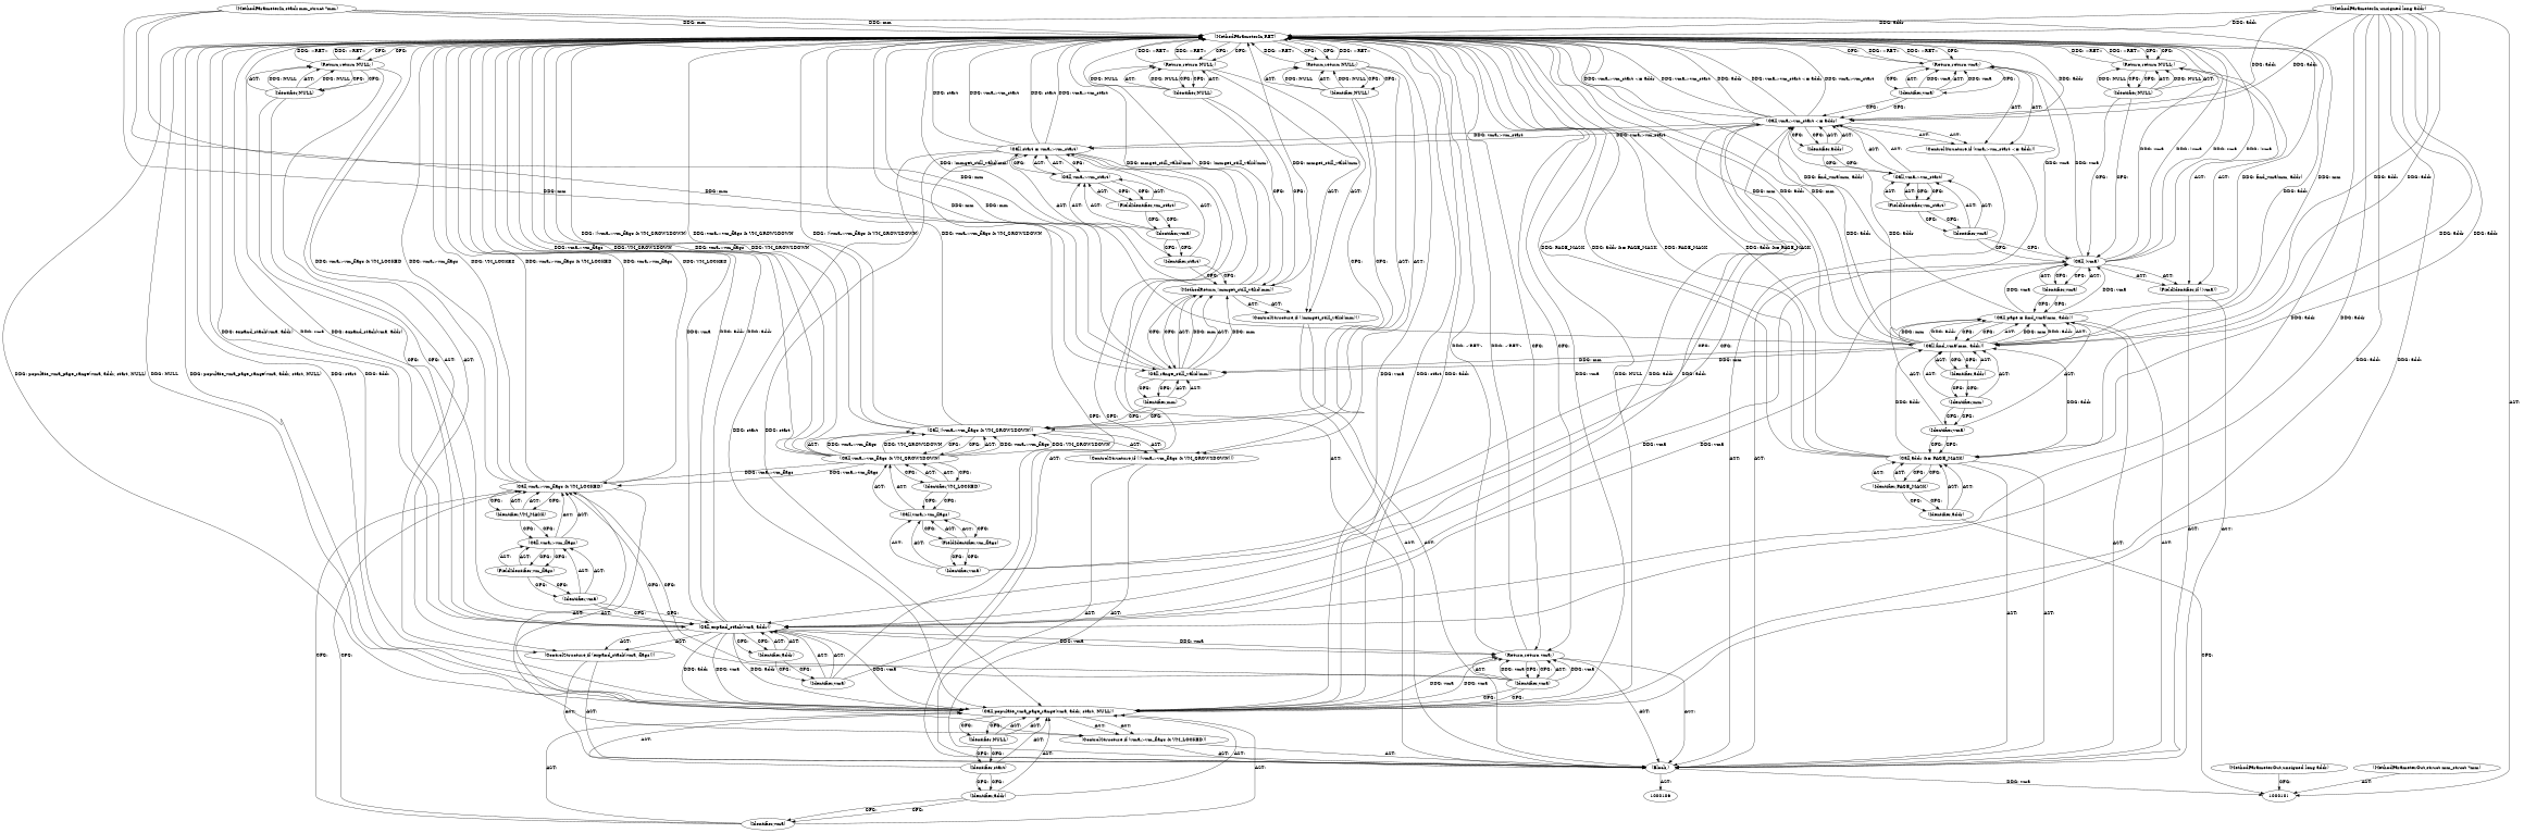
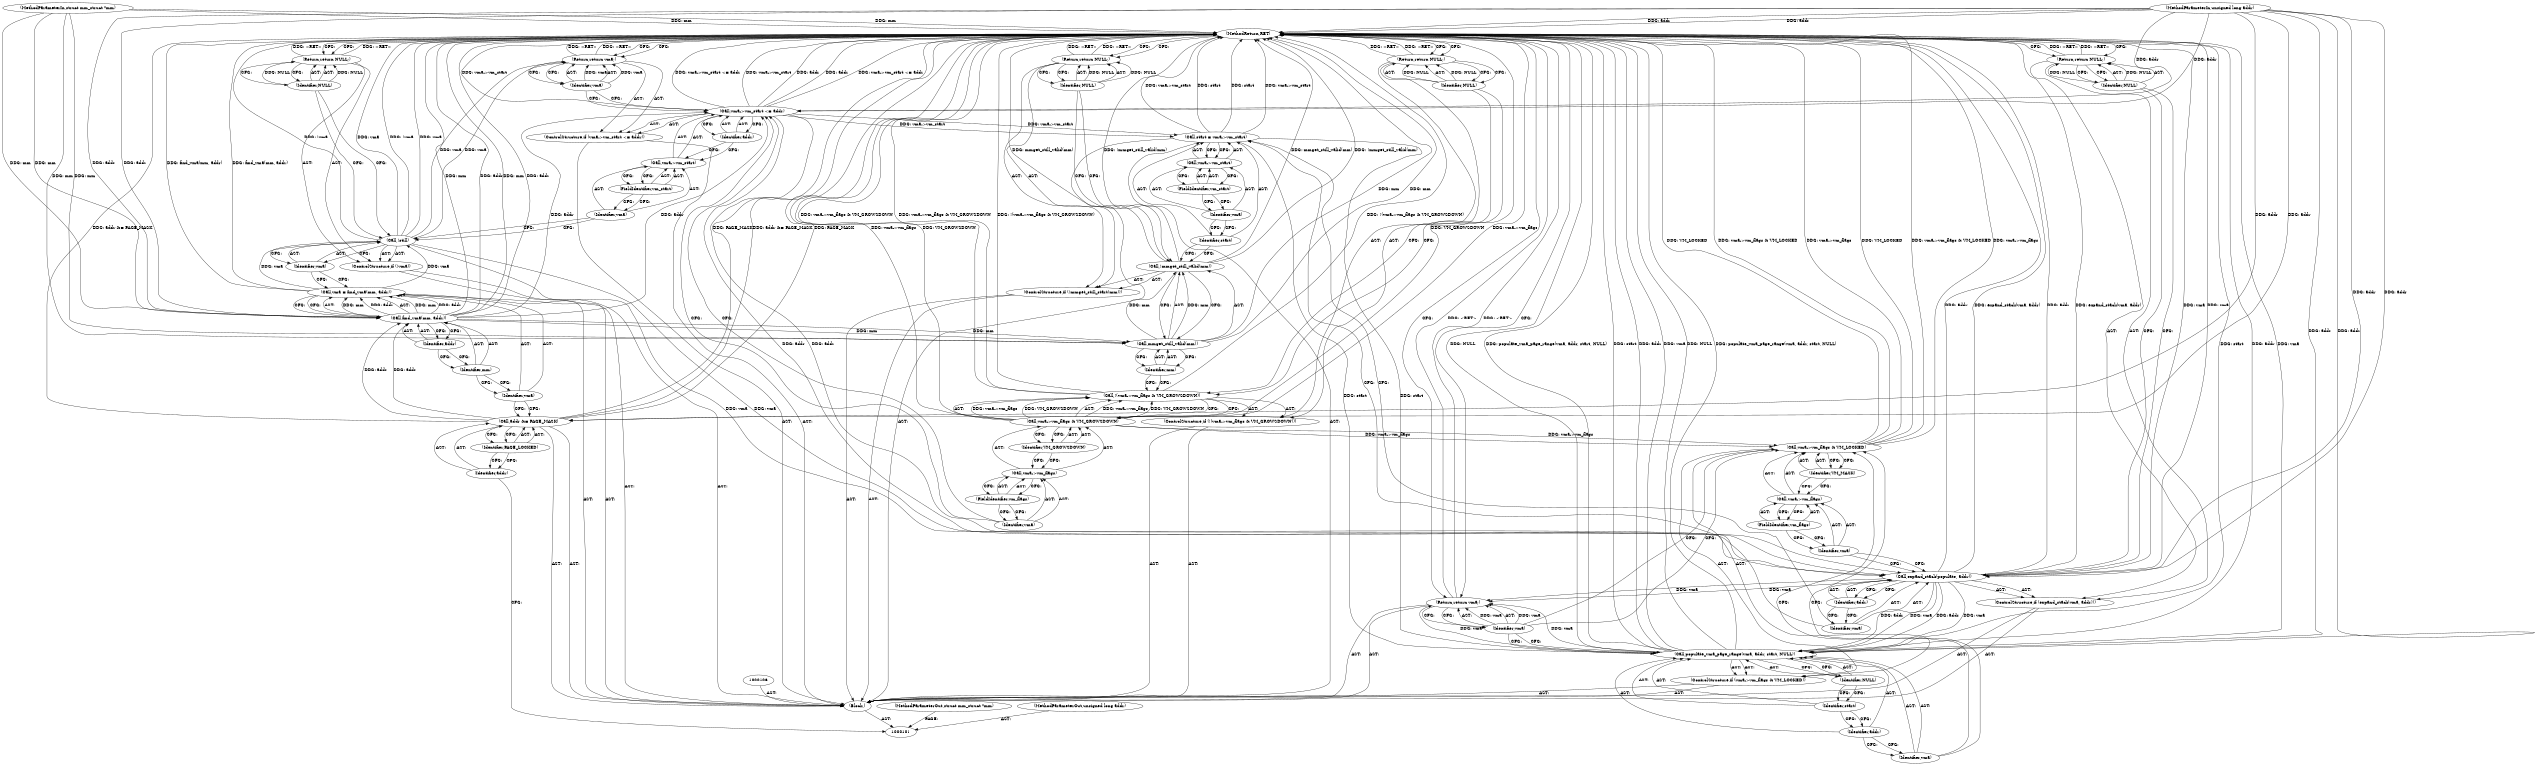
  digraph {
-   n1 [label="(MethodParameterIn,RET)"]
+   n1 [label="(MethodReturn,RET)"]
    n2 [label="(Return,return vma;)"]
    n3 [label="(Return,return NULL;)"]
    n4 [label="(Return,return NULL;)"]
    n5 [label="(Return,return NULL;)"]
    n6 [label="(Return,return vma;)"]
    n7 [label="(Return,return NULL;)"]
    n8 [label="(ControlStructure,if (vma->vm_start <= addr))"]
    n9 [label="(Identifier,vma)"]
    n10 [label="(ControlStructure,if (!(vma->vm_flags & VM_GROWSDOWN)))"]
    n11 [label="(Identifier,NULL)"]
-   n12 [label="(ControlStructure,if (!mmget_still_valid(mm)))"]
+   n12 [label="(ControlStructure,if (!mmget_still_start(mm)))"]
    n13 [label="(Identifier,NULL)"]
-   n14 [label="(ControlStructure,if (expand_stack(vma, flags)))"]
+   n14 [label="(ControlStructure,if (expand_stack(vma, addr)))"]
    n15 [label="(Identifier,NULL)"]
    n16 [label="(Block,)"]
    n17 [label="(Identifier,vma)"]
-   n18 [label="(FieldIdentifier,if (!vma))"]
+   n18 [label="(ControlStructure,if (!vma))"]
    n19 [label="(Identifier,NULL)"]
-   n20 [label="(MethodParameterIn,stack mm_struct *mm)"]
-   n21 [label="(Call,range_still_valid(mm))"]
+   n20 [label="(MethodParameterIn,struct mm_struct *mm)"]
+   n21 [label="(Call,mmget_still_valid(mm))"]
    n22 [label="(Call,find_vma(mm, addr))"]
    n23 [label="(Identifier,mm)"]
-   n24 [label="(MethodReturn,!mmget_still_valid(mm))"]
+   n24 [label="(Call,!mmget_still_valid(mm))"]
    n25 [label="(Call,vma->vm_start <= addr)"]
-   n26 [label="(Call,page = find_vma(mm, addr))"]
+   n26 [label="(Call,vma = find_vma(mm, addr))"]
    n27 [label="(Identifier,addr)"]
    n28 [label="(MethodParameterOut,struct mm_struct *mm)"]
    1000101
    n30 [label="(MethodParameterIn,unsigned long addr)"]
-   n31 [label="(Call,expand_stack(vma, addr))"]
+   n31 [label="(Call,expand_stack(populate, addr))"]
    n32 [label="(Call,populate_vma_page_range(vma, addr, start, NULL))"]
    n33 [label="(Call,addr &= PAGE_MASK)"]
    n34 [label="(Identifier,addr)"]
    n35 [label="(Call,start = vma->vm_start)"]
    n36 [label="(Identifier,addr)"]
    n37 [label="(ControlStructure,if (vma->vm_flags & VM_LOCKED))"]
    n38 [label="(Identifier,NULL)"]
-   n39 [label="(Identifier,PAGE_MASK)"]
+   n39 [label="(Identifier,PAGE_LOCKED)"]
    n40 [label="(MethodParameterOut,unsigned long addr)"]
    n41 [label="(FieldIdentifier,vm_start)"]
    n42 [label="(Call,vma->vm_start)"]
    n43 [label="(Identifier,vma)"]
-   n44 [label="(Call,!vma)"]
+   n44 [label="(Call,!still)"]
    n45 [label="(Call,vma->vm_start)"]
    n46 [label="(Identifier,vma)"]
    n47 [label="(FieldIdentifier,vm_flags)"]
    n48 [label="(Call,vma->vm_flags)"]
    n49 [label="(Identifier,vma)"]
    n50 [label="(Call,vma->vm_flags & VM_GROWSDOWN)"]
-   n51 [label="(Identifier,VM_LOCKED)"]
+   n51 [label="(Identifier,VM_GROWSDOWN)"]
    n52 [label="(Call,!(vma->vm_flags & VM_GROWSDOWN))"]
    n53 [label="(Call,vma->vm_flags & VM_LOCKED)"]
    n54 [label="(Identifier,VM_MASK)"]
    n55 [label="(FieldIdentifier,vm_start)"]
    n56 [label="(Identifier,vma)"]
    n57 [label="(Identifier,start)"]
    n58 [label="(Identifier,vma)"]
    n59 [label="(FieldIdentifier,vm_flags)"]
    n60 [label="(Call,vma->vm_flags)"]
    n61 [label="(Identifier,vma)"]
    n62 [label="(Identifier,start)"]
    n63 [label="(Identifier,vma)"]
    n64 [label="(Identifier,addr)"]
    n65 [label="(Identifier,addr)"]
    n66 [label="(Identifier,vma)"]
    n67 [label="(Identifier,mm)"]
    1000106
    n1 -> n2 [label="CFG: "]
    n1 -> n2 [label="CFG: "]
    n1 -> n3 [label="CFG: "]
    n1 -> n3 [label="CFG: "]
    n1 -> n4 [label="CFG: "]
    n1 -> n4 [label="CFG: "]
    n1 -> n5 [label="CFG: "]
    n1 -> n5 [label="CFG: "]
    n1 -> n6 [label="CFG: "]
    n1 -> n6 [label="CFG: "]
    n1 -> n7 [label="CFG: "]
    n1 -> n7 [label="CFG: "]
    n2 -> n1 [label="DDG: <RET>"]
    n2 -> n1 [label="DDG: <RET>"]
    n2 -> n8 [label="AST: "]
    n2 -> n8 [label="AST: "]
    n2 -> n9 [label="CFG: "]
    n2 -> n9 [label="CFG: "]
    n3 -> n1 [label="DDG: <RET>"]
    n3 -> n1 [label="DDG: <RET>"]
    n3 -> n10 [label="AST: "]
    n3 -> n10 [label="AST: "]
    n3 -> n11 [label="CFG: "]
    n3 -> n11 [label="CFG: "]
    n4 -> n1 [label="DDG: <RET>"]
    n4 -> n1 [label="DDG: <RET>"]
    n4 -> n12 [label="AST: "]
    n4 -> n12 [label="AST: "]
    n4 -> n13 [label="CFG: "]
    n4 -> n13 [label="CFG: "]
    n5 -> n1 [label="DDG: <RET>"]
    n5 -> n1 [label="DDG: <RET>"]
    n5 -> n14 [label="AST: "]
    n5 -> n14 [label="AST: "]
    n5 -> n15 [label="CFG: "]
    n5 -> n15 [label="CFG: "]
    n6 -> n1 [label="DDG: <RET>"]
    n6 -> n1 [label="DDG: <RET>"]
    n6 -> n16 [label="AST: "]
    n6 -> n16 [label="AST: "]
    n6 -> n17 [label="CFG: "]
    n6 -> n17 [label="CFG: "]
    n7 -> n1 [label="DDG: <RET>"]
    n7 -> n1 [label="DDG: <RET>"]
    n7 -> n18 [label="AST: "]
    n7 -> n18 [label="AST: "]
    n7 -> n19 [label="CFG: "]
    n7 -> n19 [label="CFG: "]
    n8 -> n16 [label="AST: "]
    n8 -> n16 [label="AST: "]
    n9 -> n2 [label="AST: "]
    n9 -> n2 [label="DDG: vma"]
    n9 -> n2 [label="AST: "]
    n9 -> n2 [label="DDG: vma"]
    n9 -> n25 [label="CFG: "]
    n9 -> n25 [label="CFG: "]
    n10 -> n16 [label="AST: "]
    n10 -> n16 [label="AST: "]
    n11 -> n3 [label="AST: "]
    n11 -> n3 [label="DDG: NULL"]
    n11 -> n3 [label="AST: "]
    n11 -> n3 [label="DDG: NULL"]
    n11 -> n52 [label="CFG: "]
    n11 -> n52 [label="CFG: "]
    n12 -> n16 [label="AST: "]
    n12 -> n16 [label="AST: "]
    n13 -> n4 [label="AST: "]
    n13 -> n4 [label="DDG: NULL"]
    n13 -> n4 [label="AST: "]
    n13 -> n4 [label="DDG: NULL"]
    n13 -> n24 [label="CFG: "]
    n13 -> n24 [label="CFG: "]
    n14 -> n16 [label="AST: "]
    n14 -> n16 [label="AST: "]
    n15 -> n5 [label="AST: "]
    n15 -> n5 [label="DDG: NULL"]
    n15 -> n5 [label="AST: "]
    n15 -> n5 [label="DDG: NULL"]
    n15 -> n31 [label="CFG: "]
    n15 -> n31 [label="CFG: "]
-   n16 -> 1000101 [label="DDG: vma"]
+   n16 -> 1000101 [label="AST: "]
    n17 -> n6 [label="AST: "]
    n17 -> n6 [label="DDG: vma"]
    n17 -> n6 [label="AST: "]
    n17 -> n6 [label="DDG: vma"]
    n17 -> n32 [label="CFG: "]
    n17 -> n32 [label="CFG: "]
    n17 -> n53 [label="CFG: "]
    n17 -> n53 [label="CFG: "]
    n18 -> n16 [label="AST: "]
    n18 -> n16 [label="AST: "]
    n19 -> n7 [label="AST: "]
    n19 -> n7 [label="DDG: NULL"]
    n19 -> n7 [label="AST: "]
    n19 -> n7 [label="DDG: NULL"]
    n19 -> n44 [label="CFG: "]
    n19 -> n44 [label="CFG: "]
    n20 -> n1 [label="DDG: mm"]
    n20 -> n1 [label="DDG: mm"]
    n20 -> n21 [label="DDG: mm"]
    n20 -> n21 [label="DDG: mm"]
    n20 -> n22 [label="DDG: mm"]
    n20 -> n22 [label="DDG: mm"]
    n21 -> n1 [label="DDG: mm"]
    n21 -> n1 [label="DDG: mm"]
    n21 -> n23 [label="CFG: "]
    n21 -> n23 [label="CFG: "]
    n21 -> n24 [label="AST: "]
    n21 -> n24 [label="DDG: mm"]
    n21 -> n24 [label="AST: "]
    n21 -> n24 [label="DDG: mm"]
    n22 -> n1 [label="DDG: addr"]
    n22 -> n1 [label="DDG: mm"]
    n22 -> n1 [label="DDG: addr"]
    n22 -> n1 [label="DDG: mm"]
    n22 -> n21 [label="DDG: mm"]
    n22 -> n21 [label="DDG: mm"]
    n22 -> n25 [label="DDG: addr"]
    n22 -> n25 [label="DDG: addr"]
    n22 -> n26 [label="AST: "]
    n22 -> n26 [label="DDG: mm"]
    n22 -> n26 [label="DDG: addr"]
    n22 -> n26 [label="AST: "]
    n22 -> n26 [label="DDG: mm"]
    n22 -> n26 [label="DDG: addr"]
    n22 -> n27 [label="CFG: "]
    n22 -> n27 [label="CFG: "]
    n23 -> n21 [label="AST: "]
    n23 -> n21 [label="AST: "]
    n23 -> n52 [label="CFG: "]
    n23 -> n52 [label="CFG: "]
    n24 -> n1 [label="DDG: mmget_still_valid(mm)"]
    n24 -> n1 [label="DDG: !mmget_still_valid(mm)"]
    n24 -> n1 [label="DDG: mmget_still_valid(mm)"]
    n24 -> n1 [label="DDG: !mmget_still_valid(mm)"]
    n24 -> n12 [label="AST: "]
    n24 -> n12 [label="AST: "]
    n24 -> n21 [label="CFG: "]
    n24 -> n21 [label="CFG: "]
    n25 -> n1 [label="DDG: addr"]
    n25 -> n1 [label="DDG: vma->vm_start <= addr"]
    n25 -> n1 [label="DDG: vma->vm_start"]
    n25 -> n1 [label="DDG: addr"]
    n25 -> n1 [label="DDG: vma->vm_start <= addr"]
    n25 -> n1 [label="DDG: vma->vm_start"]
    n25 -> n8 [label="AST: "]
    n25 -> n8 [label="AST: "]
    n25 -> n31 [label="DDG: addr"]
    n25 -> n31 [label="DDG: addr"]
    n25 -> n34 [label="CFG: "]
    n25 -> n34 [label="CFG: "]
    n25 -> n35 [label="DDG: vma->vm_start"]
    n25 -> n35 [label="DDG: vma->vm_start"]
    n26 -> n1 [label="DDG: find_vma(mm, addr)"]
    n26 -> n1 [label="DDG: find_vma(mm, addr)"]
    n26 -> n16 [label="AST: "]
    n26 -> n16 [label="AST: "]
    n26 -> n22 [label="CFG: "]
    n26 -> n22 [label="CFG: "]
    n26 -> n44 [label="DDG: vma"]
    n26 -> n44 [label="DDG: vma"]
    n27 -> n22 [label="AST: "]
    n27 -> n22 [label="AST: "]
    n27 -> n67 [label="CFG: "]
    n27 -> n67 [label="CFG: "]
-   n28 -> 1000101 [label="AST: "]
+   n28 -> 1000101 [label="PAGE: "]
    n30 -> n1 [label="DDG: addr"]
    n30 -> n1 [label="DDG: addr"]
    n30 -> n22 [label="DDG: addr"]
    n30 -> n22 [label="DDG: addr"]
    n30 -> n25 [label="DDG: addr"]
    n30 -> n25 [label="DDG: addr"]
-   n30 -> 1000101 [label="AST: "]
    n30 -> n31 [label="DDG: addr"]
    n30 -> n31 [label="DDG: addr"]
    n30 -> n32 [label="DDG: addr"]
    n30 -> n32 [label="DDG: addr"]
    n30 -> n33 [label="DDG: addr"]
    n30 -> n33 [label="DDG: addr"]
    n31 -> n1 [label="DDG: expand_stack(vma, addr)"]
    n31 -> n1 [label="DDG: vma"]
    n31 -> n1 [label="DDG: addr"]
    n31 -> n1 [label="DDG: expand_stack(vma, addr)"]
    n31 -> n1 [label="DDG: vma"]
    n31 -> n1 [label="DDG: addr"]
    n31 -> n6 [label="DDG: vma"]
    n31 -> n6 [label="DDG: vma"]
    n31 -> n14 [label="AST: "]
    n31 -> n14 [label="AST: "]
    n31 -> n32 [label="DDG: vma"]
    n31 -> n32 [label="DDG: addr"]
    n31 -> n32 [label="DDG: vma"]
    n31 -> n32 [label="DDG: addr"]
    n31 -> n36 [label="CFG: "]
    n31 -> n36 [label="CFG: "]
    n32 -> n1 [label="DDG: NULL"]
    n32 -> n1 [label="DDG: populate_vma_page_range(vma, addr, start, NULL)"]
    n32 -> n1 [label="DDG: start"]
    n32 -> n1 [label="DDG: addr"]
    n32 -> n1 [label="DDG: vma"]
    n32 -> n1 [label="DDG: NULL"]
    n32 -> n1 [label="DDG: populate_vma_page_range(vma, addr, start, NULL)"]
    n32 -> n1 [label="DDG: start"]
    n32 -> n1 [label="DDG: addr"]
    n32 -> n1 [label="DDG: vma"]
    n32 -> n6 [label="DDG: vma"]
    n32 -> n6 [label="DDG: vma"]
    n32 -> n37 [label="AST: "]
    n32 -> n37 [label="AST: "]
    n32 -> n38 [label="CFG: "]
    n32 -> n38 [label="CFG: "]
    n33 -> n1 [label="DDG: PAGE_MASK"]
    n33 -> n1 [label="DDG: addr &= PAGE_MASK"]
    n33 -> n1 [label="DDG: PAGE_MASK"]
    n33 -> n1 [label="DDG: addr &= PAGE_MASK"]
    n33 -> n16 [label="AST: "]
    n33 -> n16 [label="AST: "]
    n33 -> n22 [label="DDG: addr"]
    n33 -> n22 [label="DDG: addr"]
    n33 -> n39 [label="CFG: "]
    n33 -> n39 [label="CFG: "]
    n34 -> n25 [label="AST: "]
    n34 -> n25 [label="AST: "]
    n34 -> n42 [label="CFG: "]
    n34 -> n42 [label="CFG: "]
    n35 -> n1 [label="DDG: start"]
    n35 -> n1 [label="DDG: vma->vm_start"]
    n35 -> n1 [label="DDG: start"]
    n35 -> n1 [label="DDG: vma->vm_start"]
    n35 -> n16 [label="AST: "]
    n35 -> n16 [label="AST: "]
    n35 -> n32 [label="DDG: start"]
    n35 -> n32 [label="DDG: start"]
    n35 -> n45 [label="CFG: "]
    n35 -> n45 [label="CFG: "]
    n36 -> n31 [label="AST: "]
    n36 -> n31 [label="AST: "]
    n36 -> n58 [label="CFG: "]
    n36 -> n58 [label="CFG: "]
    n37 -> n16 [label="AST: "]
    n37 -> n16 [label="AST: "]
    n38 -> n32 [label="AST: "]
    n38 -> n32 [label="AST: "]
    n38 -> n62 [label="CFG: "]
    n38 -> n62 [label="CFG: "]
    n39 -> n33 [label="AST: "]
    n39 -> n33 [label="AST: "]
    n39 -> n65 [label="CFG: "]
    n39 -> n65 [label="CFG: "]
-   n40 -> 1000101 [label="CFG: "]
+   n40 -> 1000101 [label="AST: "]
    n41 -> n42 [label="AST: "]
    n41 -> n42 [label="AST: "]
    n41 -> n43 [label="CFG: "]
    n41 -> n43 [label="CFG: "]
    n42 -> n25 [label="AST: "]
    n42 -> n25 [label="AST: "]
    n42 -> n41 [label="CFG: "]
    n42 -> n41 [label="CFG: "]
    n43 -> n42 [label="AST: "]
    n43 -> n42 [label="AST: "]
    n43 -> n44 [label="CFG: "]
    n43 -> n44 [label="CFG: "]
    n44 -> n1 [label="DDG: vma"]
    n44 -> n1 [label="DDG: !vma"]
    n44 -> n1 [label="DDG: vma"]
    n44 -> n1 [label="DDG: !vma"]
    n44 -> n2 [label="DDG: vma"]
    n44 -> n2 [label="DDG: vma"]
    n44 -> n18 [label="AST: "]
    n44 -> n18 [label="AST: "]
    n44 -> n31 [label="DDG: vma"]
    n44 -> n31 [label="DDG: vma"]
    n44 -> n46 [label="CFG: "]
    n44 -> n46 [label="CFG: "]
    n45 -> n35 [label="AST: "]
    n45 -> n35 [label="AST: "]
    n45 -> n55 [label="CFG: "]
    n45 -> n55 [label="CFG: "]
    n46 -> n26 [label="CFG: "]
    n46 -> n26 [label="CFG: "]
    n46 -> n44 [label="AST: "]
    n46 -> n44 [label="AST: "]
    n47 -> n48 [label="AST: "]
    n47 -> n48 [label="AST: "]
    n47 -> n49 [label="CFG: "]
    n47 -> n49 [label="CFG: "]
    n48 -> n47 [label="CFG: "]
    n48 -> n47 [label="CFG: "]
    n48 -> n50 [label="AST: "]
    n48 -> n50 [label="AST: "]
    n49 -> n25 [label="CFG: "]
    n49 -> n25 [label="CFG: "]
    n49 -> n48 [label="AST: "]
    n49 -> n48 [label="AST: "]
    n50 -> n1 [label="DDG: vma->vm_flags"]
    n50 -> n1 [label="DDG: VM_GROWSDOWN"]
    n50 -> n1 [label="DDG: vma->vm_flags"]
    n50 -> n1 [label="DDG: VM_GROWSDOWN"]
    n50 -> n51 [label="CFG: "]
    n50 -> n51 [label="CFG: "]
    n50 -> n52 [label="AST: "]
    n50 -> n52 [label="DDG: vma->vm_flags"]
    n50 -> n52 [label="DDG: VM_GROWSDOWN"]
    n50 -> n52 [label="AST: "]
    n50 -> n52 [label="DDG: vma->vm_flags"]
    n50 -> n52 [label="DDG: VM_GROWSDOWN"]
    n50 -> n53 [label="DDG: vma->vm_flags"]
    n50 -> n53 [label="DDG: vma->vm_flags"]
    n51 -> n48 [label="CFG: "]
    n51 -> n48 [label="CFG: "]
    n51 -> n50 [label="AST: "]
    n51 -> n50 [label="AST: "]
    n52 -> n1 [label="DDG: vma->vm_flags & VM_GROWSDOWN"]
    n52 -> n1 [label="DDG: !(vma->vm_flags & VM_GROWSDOWN)"]
    n52 -> n1 [label="DDG: vma->vm_flags & VM_GROWSDOWN"]
    n52 -> n1 [label="DDG: !(vma->vm_flags & VM_GROWSDOWN)"]
    n52 -> n10 [label="AST: "]
    n52 -> n10 [label="AST: "]
    n52 -> n50 [label="CFG: "]
    n52 -> n50 [label="CFG: "]
    n53 -> n1 [label="DDG: VM_LOCKED"]
    n53 -> n1 [label="DDG: vma->vm_flags & VM_LOCKED"]
    n53 -> n1 [label="DDG: vma->vm_flags"]
    n53 -> n1 [label="DDG: VM_LOCKED"]
    n53 -> n1 [label="DDG: vma->vm_flags & VM_LOCKED"]
    n53 -> n1 [label="DDG: vma->vm_flags"]
    n53 -> n37 [label="AST: "]
    n53 -> n37 [label="AST: "]
    n53 -> n54 [label="CFG: "]
    n53 -> n54 [label="CFG: "]
    n54 -> n53 [label="AST: "]
    n54 -> n53 [label="AST: "]
    n54 -> n60 [label="CFG: "]
    n54 -> n60 [label="CFG: "]
    n55 -> n45 [label="AST: "]
    n55 -> n45 [label="AST: "]
    n55 -> n56 [label="CFG: "]
    n55 -> n56 [label="CFG: "]
    n56 -> n45 [label="AST: "]
    n56 -> n45 [label="AST: "]
    n56 -> n57 [label="CFG: "]
    n56 -> n57 [label="CFG: "]
    n57 -> n24 [label="CFG: "]
    n57 -> n24 [label="CFG: "]
    n57 -> n35 [label="AST: "]
    n57 -> n35 [label="AST: "]
    n58 -> n31 [label="AST: "]
    n58 -> n31 [label="AST: "]
    n58 -> n35 [label="CFG: "]
    n58 -> n35 [label="CFG: "]
    n59 -> n60 [label="AST: "]
    n59 -> n60 [label="AST: "]
    n59 -> n61 [label="CFG: "]
    n59 -> n61 [label="CFG: "]
    n60 -> n53 [label="AST: "]
    n60 -> n53 [label="AST: "]
    n60 -> n59 [label="CFG: "]
    n60 -> n59 [label="CFG: "]
    n61 -> n31 [label="CFG: "]
    n61 -> n31 [label="CFG: "]
    n61 -> n60 [label="AST: "]
    n61 -> n60 [label="AST: "]
    n62 -> n32 [label="AST: "]
    n62 -> n32 [label="AST: "]
    n62 -> n64 [label="CFG: "]
    n62 -> n64 [label="CFG: "]
    n63 -> n32 [label="AST: "]
    n63 -> n32 [label="AST: "]
    n63 -> n53 [label="CFG: "]
    n63 -> n53 [label="CFG: "]
    n64 -> n32 [label="AST: "]
    n64 -> n32 [label="AST: "]
    n64 -> n63 [label="CFG: "]
    n64 -> n63 [label="CFG: "]
    n65 -> 1000101 [label="CFG: "]
    n65 -> n33 [label="AST: "]
    n65 -> n33 [label="AST: "]
    n66 -> n26 [label="AST: "]
    n66 -> n26 [label="AST: "]
    n66 -> n33 [label="CFG: "]
    n66 -> n33 [label="CFG: "]
    n67 -> n22 [label="AST: "]
    n67 -> n22 [label="AST: "]
    n67 -> n66 [label="CFG: "]
    n67 -> n66 [label="CFG: "]
-   n16 -> 1000106 [label="AST: "]
+   1000106 -> n16 [label="AST: "]
  }
